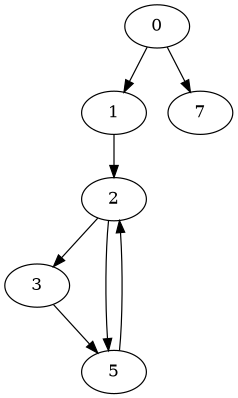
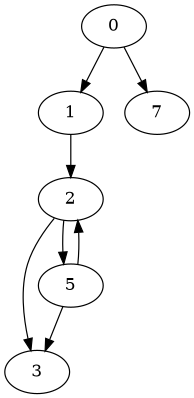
  digraph {
    0
    1
    7
    2
    3
    5
    0 -> 1
    0 -> 7
    1 -> 2
    2 -> 3
    2 -> 5
-   3 -> 5
+   5 -> 3
    5 -> 2
  }
